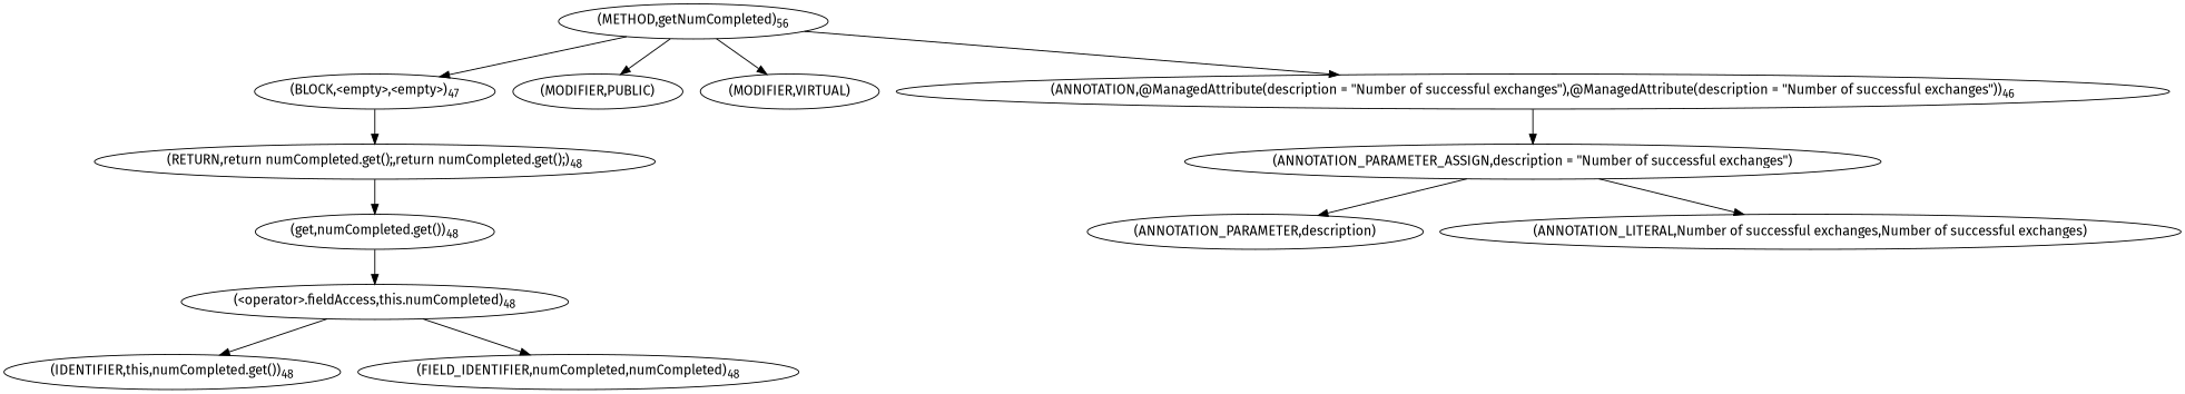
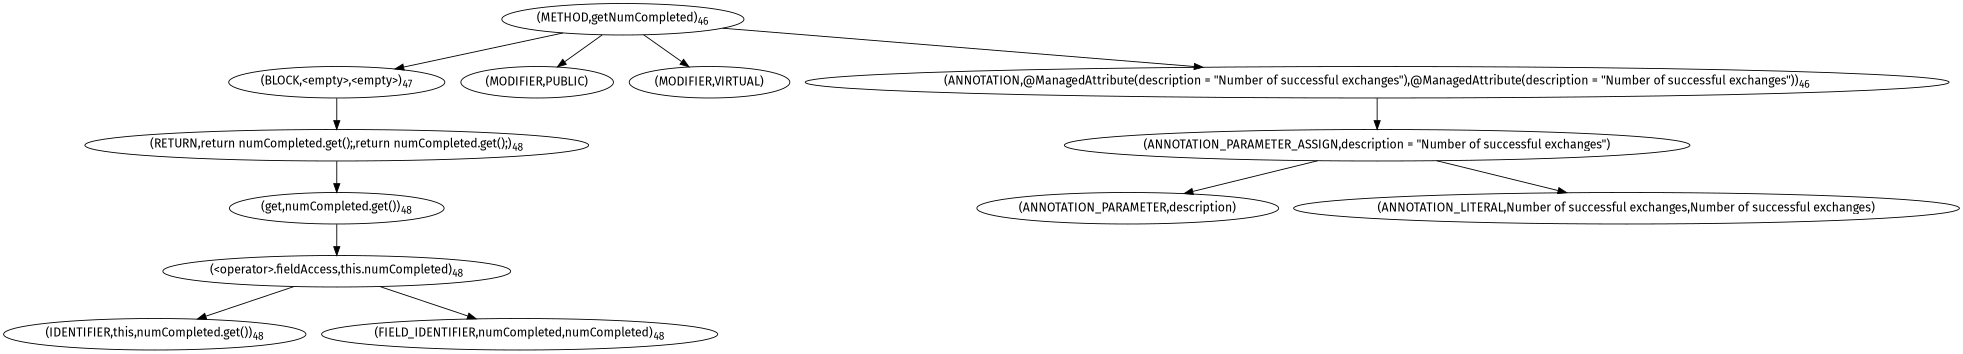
  digraph {
    fontname="Fira Sans"
    node [fontname="Fira Sans"]
    edge [fontname="Fira Sans"]
-   n1 [label=<(METHOD,getNumCompleted)<SUB>56</SUB>>]
+   n1 [label=<(METHOD,getNumCompleted)<SUB>46</SUB>>]
    n2 [label=<(BLOCK,&lt;empty&gt;,&lt;empty&gt;)<SUB>47</SUB>>]
    n3 [label=<(MODIFIER,PUBLIC)>]
    n4 [label=<(MODIFIER,VIRTUAL)>]
    n5 [label=<(ANNOTATION,@ManagedAttribute(description = &quot;Number of successful exchanges&quot;),@ManagedAttribute(description = &quot;Number of successful exchanges&quot;))<SUB>46</SUB>>]
    n6 [label=<(RETURN,return numCompleted.get();,return numCompleted.get();)<SUB>48</SUB>>]
    n7 [label=<(ANNOTATION_PARAMETER_ASSIGN,description = &quot;Number of successful exchanges&quot;)>]
    n8 [label=<(get,numCompleted.get())<SUB>48</SUB>>]
    n9 [label=<(&lt;operator&gt;.fieldAccess,this.numCompleted)<SUB>48</SUB>>]
    n10 [label=<(IDENTIFIER,this,numCompleted.get())<SUB>48</SUB>>]
    n11 [label=<(FIELD_IDENTIFIER,numCompleted,numCompleted)<SUB>48</SUB>>]
    n12 [label=<(ANNOTATION_PARAMETER,description)>]
    n13 [label=<(ANNOTATION_LITERAL,Number of successful exchanges,Number of successful exchanges)>]
    n1 -> n2
    n1 -> n3
    n1 -> n4
    n1 -> n5
    n2 -> n6
    n5 -> n7
    n6 -> n8
    n7 -> n12
    n7 -> n13
    n8 -> n9
    n9 -> n10
    n9 -> n11
  }
